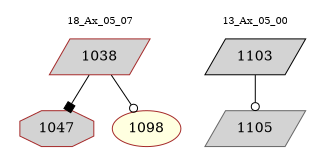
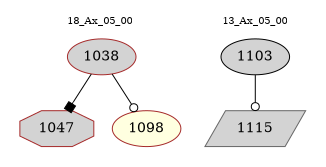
  digraph {
    fontname="DejaVu Serif"
    node [color=brown fillcolor=lightgrey fontname="DejaVu Serif" shape=parallelogram style=filled]
    edge [arrowhead=odot color=black fontname="DejaVu Serif"]
-   n1 [label=1038]
+   n1 [label=1038 shape=ellipse]
    n2 [label=1047 shape=octagon]
    n3 [fillcolor=lightyellow label=1098 shape=ellipse]
-   n4 [color=black label=1103]
-   n5 [color=gray40 label=1105]
+   n4 [color=black label=1103 shape=ellipse]
+   n5 [color=gray40 label=1115]
    subgraph cluster_1 {
      color=white
      fontsize=10
-     label="18_Ax_05_07"
+     label="18_Ax_05_00"
      n1
      n2
      n3
    }
    subgraph cluster_2 {
      color=white
      fontsize=10
      label="13_Ax_05_00"
      n4
      n5
    }
    n1 -> n2 [arrowhead=box]
    n1 -> n3
    n4 -> n5
  }
